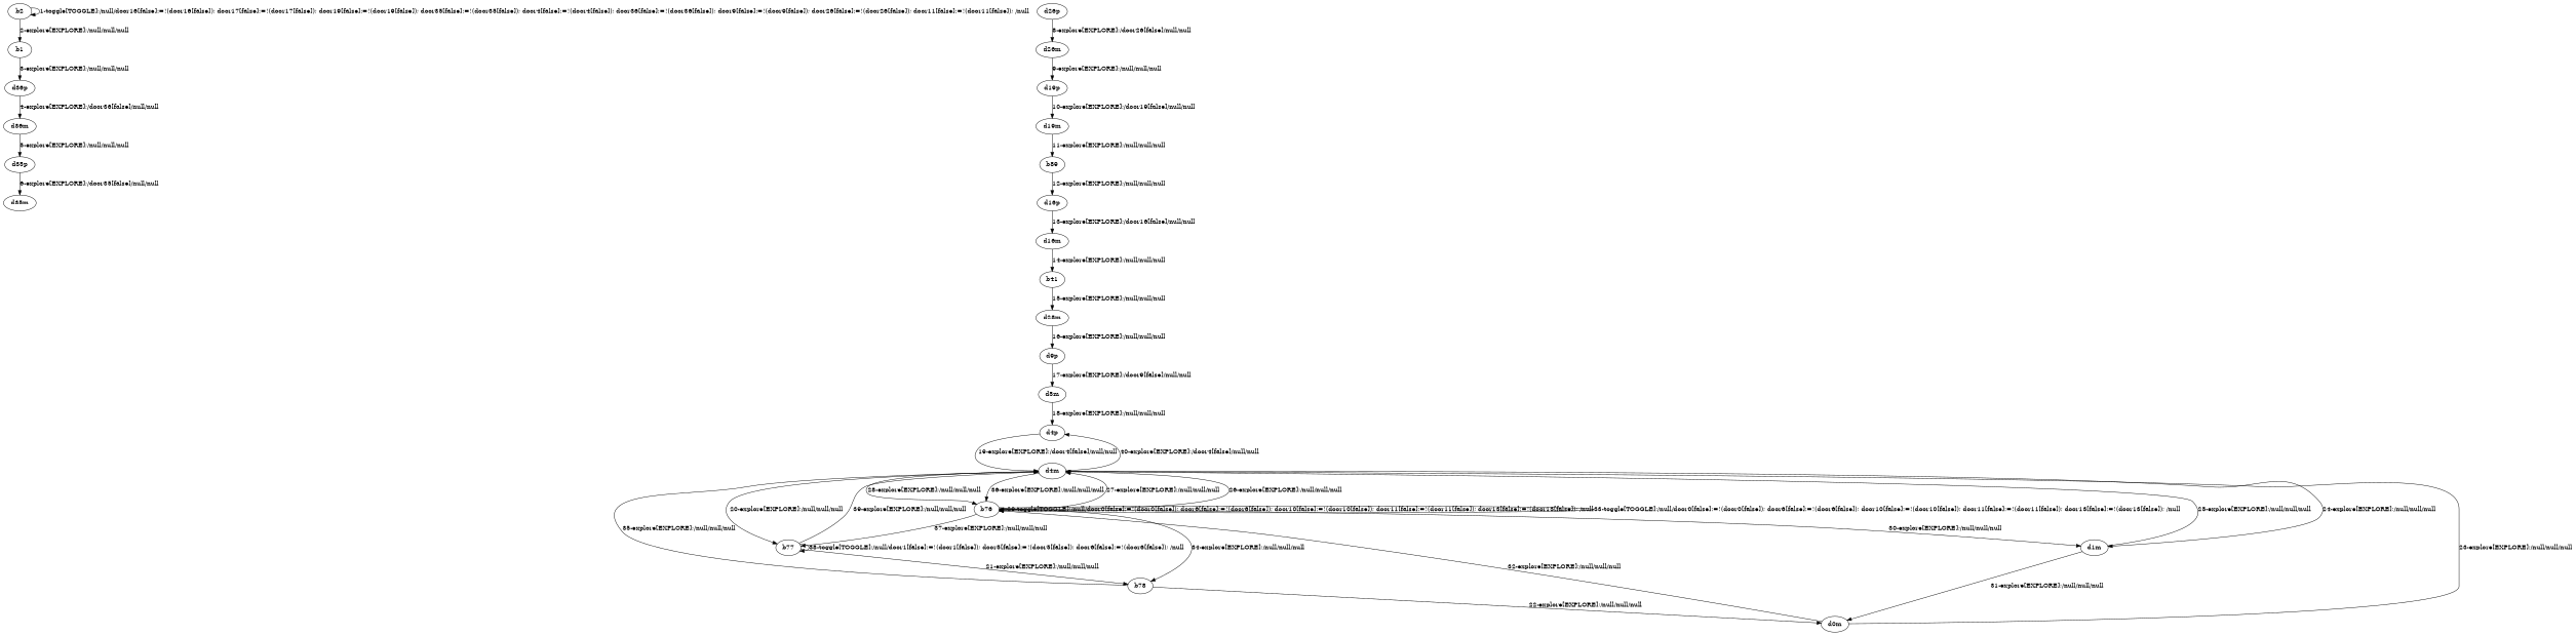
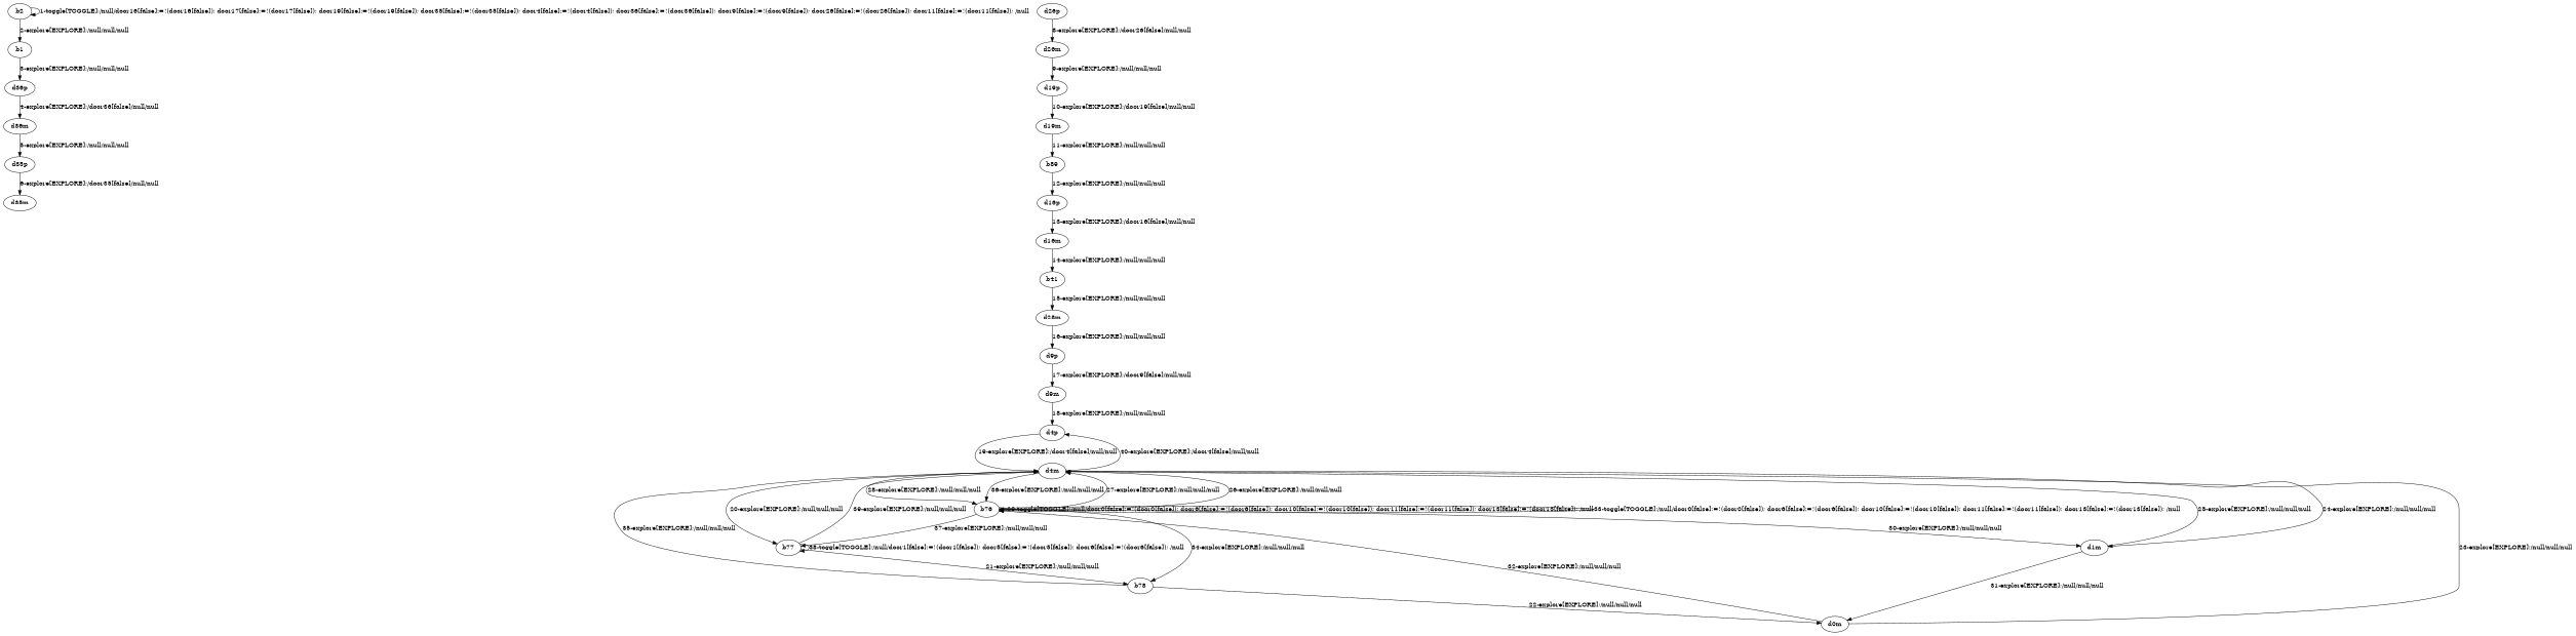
  digraph {
    b2
    b1
    d36p
    d36m
    d35p
    d35m
    d26p
    d26m
    d19p
    d19m
    b89
    d16p
    d16m
    b41
    d28m
    d9p
-   d9m [label=d5m]
+   d9m
    d4p
    d4m
    b77
    d1m
    b76
    b78
    d0m
    b2 -> b2 [label="1-toggle[TOGGLE];/null/door16[false]:=!(door16[false]); door17[false]:=!(door17[false]); door19[false]:=!(door19[false]); door35[false]:=!(door35[false]); door4[false]:=!(door4[false]); door36[false]:=!(door36[false]); door9[false]:=!(door9[false]); door26[false]:=!(door26[false]); door11[false]:=!(door11[false]); /null"]
    b2 -> b1 [label="2-explore[EXPLORE];/null/null/null"]
    b1 -> d36p [label="3-explore[EXPLORE];/null/null/null"]
    d36p -> d36m [label="4-explore[EXPLORE];/door36[false]/null/null"]
    d36m -> d35p [label="5-explore[EXPLORE];/null/null/null"]
    d35p -> d35m [label="6-explore[EXPLORE];/door35[false]/null/null"]
    d26p -> d26m [label="8-explore[EXPLORE];/door26[false]/null/null"]
    d26m -> d19p [label="9-explore[EXPLORE];/null/null/null"]
    d19p -> d19m [label="10-explore[EXPLORE];/door19[false]/null/null"]
    d19m -> b89 [label="11-explore[EXPLORE];/null/null/null"]
    b89 -> d16p [label="12-explore[EXPLORE];/null/null/null"]
    d16p -> d16m [label="13-explore[EXPLORE];/door16[false]/null/null"]
    d16m -> b41 [label="14-explore[EXPLORE];/null/null/null"]
    b41 -> d28m [label="15-explore[EXPLORE];/null/null/null"]
    d28m -> d9p [label="16-explore[EXPLORE];/null/null/null"]
    d9p -> d9m [label="17-explore[EXPLORE];/door9[false]/null/null"]
    d9m -> d4p [label="18-explore[EXPLORE];/null/null/null"]
    d4p -> d4m [label="19-explore[EXPLORE];/door4[false]/null/null"]
    d4m -> d4p [label="40-explore[EXPLORE];/door4[false]/null/null"]
    d4m -> b77 [label="20-explore[EXPLORE];/null/null/null"]
    d4m -> d1m [label="24-explore[EXPLORE];/null/null/null"]
    d4m -> b76 [label="26-explore[EXPLORE];/null/null/null"]
    d4m -> b76 [label="28-explore[EXPLORE];/null/null/null"]
    d4m -> b76 [label="36-explore[EXPLORE];/null/null/null"]
    b77 -> d4m [label="39-explore[EXPLORE];/null/null/null"]
    b77 -> b77 [label="38-toggle[TOGGLE];/null/door1[false]:=!(door1[false]); door5[false]:=!(door5[false]); door6[false]:=!(door6[false]); /null"]
    b77 -> b78 [label="21-explore[EXPLORE];/null/null/null"]
    d1m -> d4m [label="25-explore[EXPLORE];/null/null/null"]
    d1m -> d0m [label="31-explore[EXPLORE];/null/null/null"]
    b76 -> d4m [label="27-explore[EXPLORE];/null/null/null"]
    b76 -> b77 [label="37-explore[EXPLORE];/null/null/null"]
    b76 -> d1m [label="30-explore[EXPLORE];/null/null/null"]
    b76 -> b76 [label="29-toggle[TOGGLE];/null/door0[false]:=!(door0[false]); door6[false]:=!(door6[false]); door10[false]:=!(door10[false]); door11[false]:=!(door11[false]); door13[false]:=!(door13[false]); /null"]
    b76 -> b76 [label="33-toggle[TOGGLE];/null/door0[false]:=!(door0[false]); door6[false]:=!(door6[false]); door10[false]:=!(door10[false]); door11[false]:=!(door11[false]); door13[false]:=!(door13[false]); /null"]
    b76 -> b78 [label="34-explore[EXPLORE];/null/null/null"]
    b78 -> d4m [label="35-explore[EXPLORE];/null/null/null"]
    b78 -> d0m [label="22-explore[EXPLORE];/null/null/null"]
    d0m -> d4m [label="23-explore[EXPLORE];/null/null/null"]
    d0m -> b76 [label="32-explore[EXPLORE];/null/null/null"]
  }
